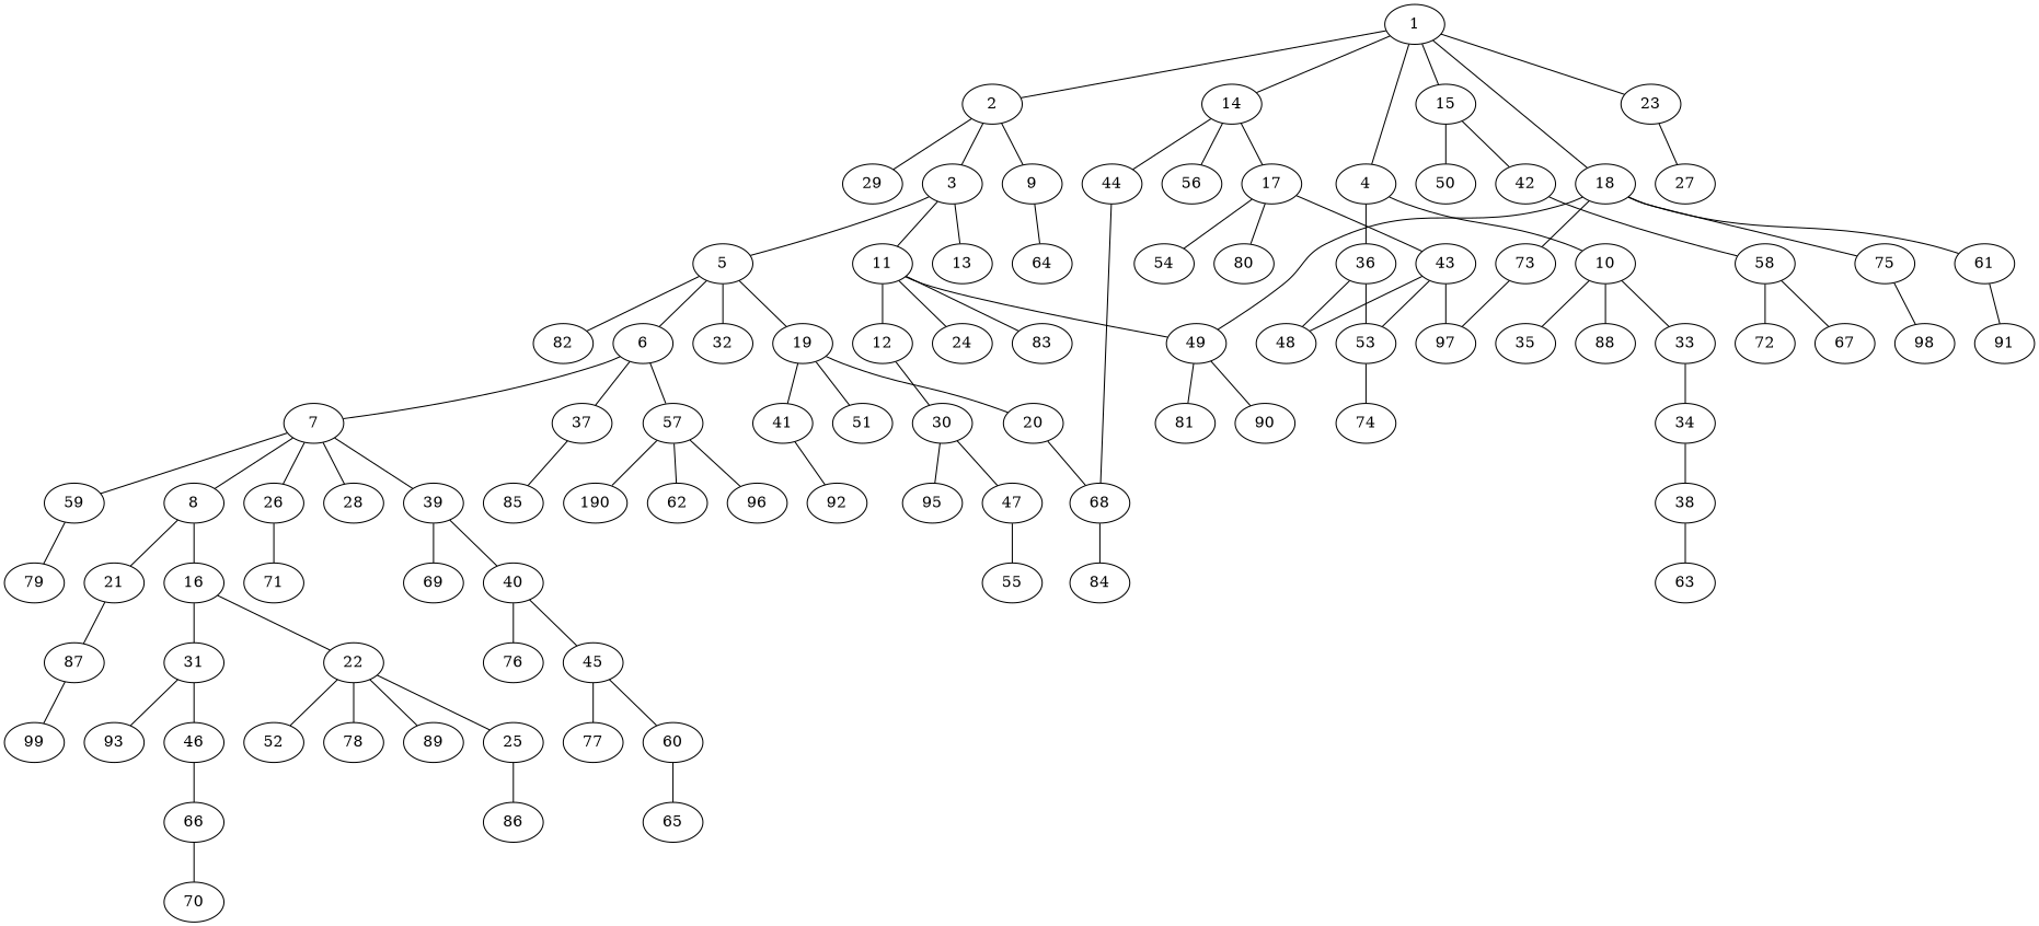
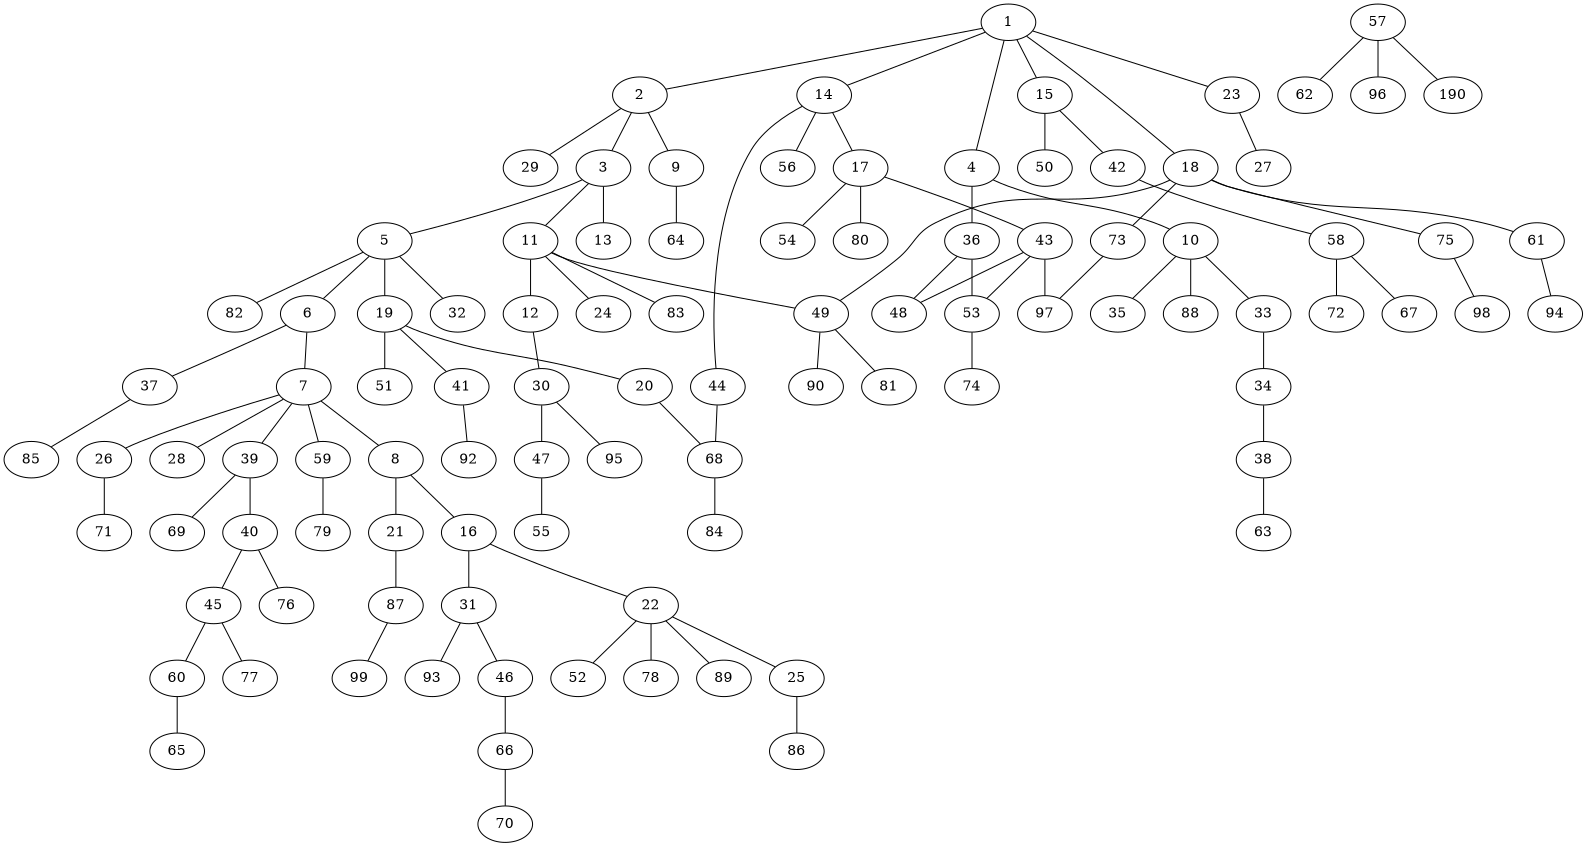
  graph {
    1
    2
    4
    14
    15
    18
    23
    3
    9
    29
    10
    36
    17
    44
    56
    42
    50
    49
    61
    73
    75
    27
    5
    11
    13
    64
    33
    35
    88
    48
    53
    43
    54
    80
    68
    58
    81
    90
-   94 [label=91]
+   94
    97
    98
    6
    19
    32
    82
    12
    24
    83
    7
    37
    57
    20
    41
    51
    30
    34
    74
    8
    26
    28
    39
    59
    85
    62
    96
    n66 [label=190]
    92
    16
    21
    22
    25
    52
    78
    89
    71
    40
    69
    79
    31
    87
    86
    45
    76
    46
    93
    99
    38
    47
    95
    55
    84
    67
    72
    66
    70
    63
    60
    77
    65
    1 -- 2
    1 -- 4
    1 -- 14
    1 -- 15
    1 -- 18
    1 -- 23
    2 -- 3
    2 -- 9
    2 -- 29
    4 -- 10
    4 -- 36
    14 -- 17
    14 -- 44
    14 -- 56
    15 -- 42
    15 -- 50
    18 -- 49
    18 -- 61
    18 -- 73
    18 -- 75
    23 -- 27
    3 -- 5
    3 -- 11
    3 -- 13
    9 -- 64
    10 -- 33
    10 -- 35
    10 -- 88
    36 -- 48
    36 -- 53
    17 -- 43
    17 -- 54
    17 -- 80
    44 -- 68
    42 -- 58
    49 -- 81
    49 -- 90
    61 -- 94
    73 -- 97
    75 -- 98
    5 -- 6
    5 -- 19
    5 -- 32
    5 -- 82
    11 -- 49
    11 -- 12
    11 -- 24
    11 -- 83
    33 -- 34
    53 -- 74
    43 -- 48
    43 -- 53
    43 -- 97
    68 -- 84
    58 -- 67
    58 -- 72
    6 -- 7
    6 -- 37
-   6 -- 57
    19 -- 20
    19 -- 41
    19 -- 51
    12 -- 30
    7 -- 8
    7 -- 26
    7 -- 28
    7 -- 39
    7 -- 59
    37 -- 85
    57 -- 62
    57 -- 96
    57 -- n66
    20 -- 68
    41 -- 92
    30 -- 47
    30 -- 95
    34 -- 38
    8 -- 16
    8 -- 21
    26 -- 71
    39 -- 40
    39 -- 69
    59 -- 79
    16 -- 22
    16 -- 31
    21 -- 87
    22 -- 25
    22 -- 52
    22 -- 78
    22 -- 89
    25 -- 86
    40 -- 45
    40 -- 76
    31 -- 46
    31 -- 93
    87 -- 99
    45 -- 60
    45 -- 77
    46 -- 66
    38 -- 63
    47 -- 55
    66 -- 70
    60 -- 65
  }
